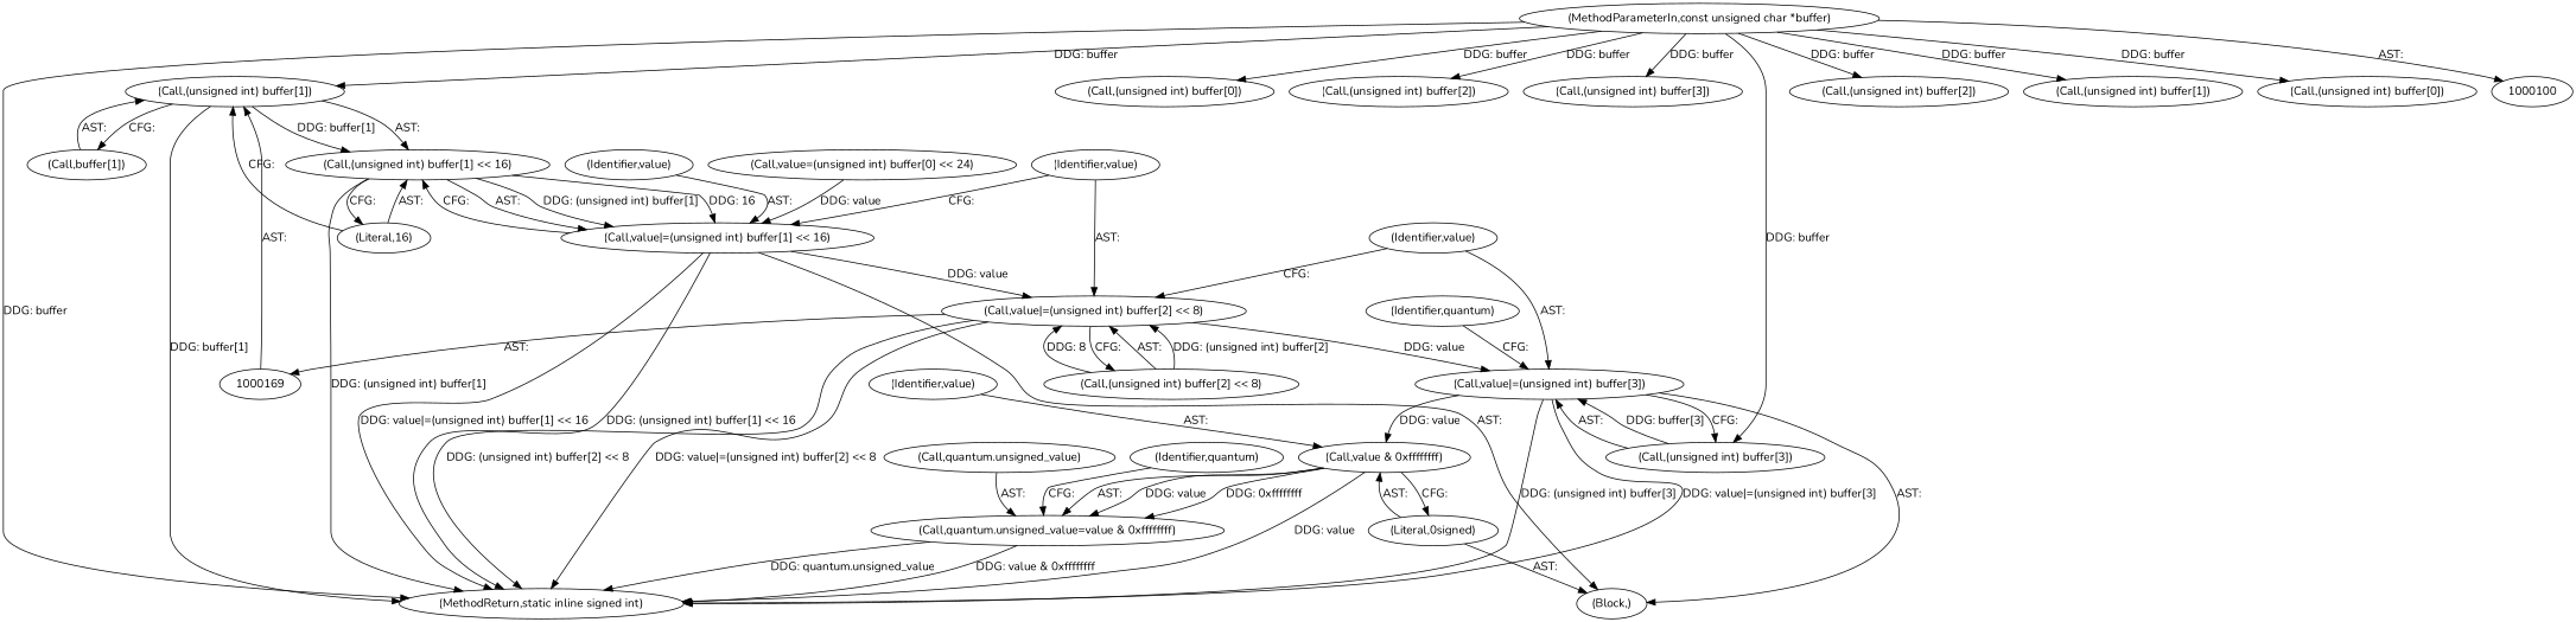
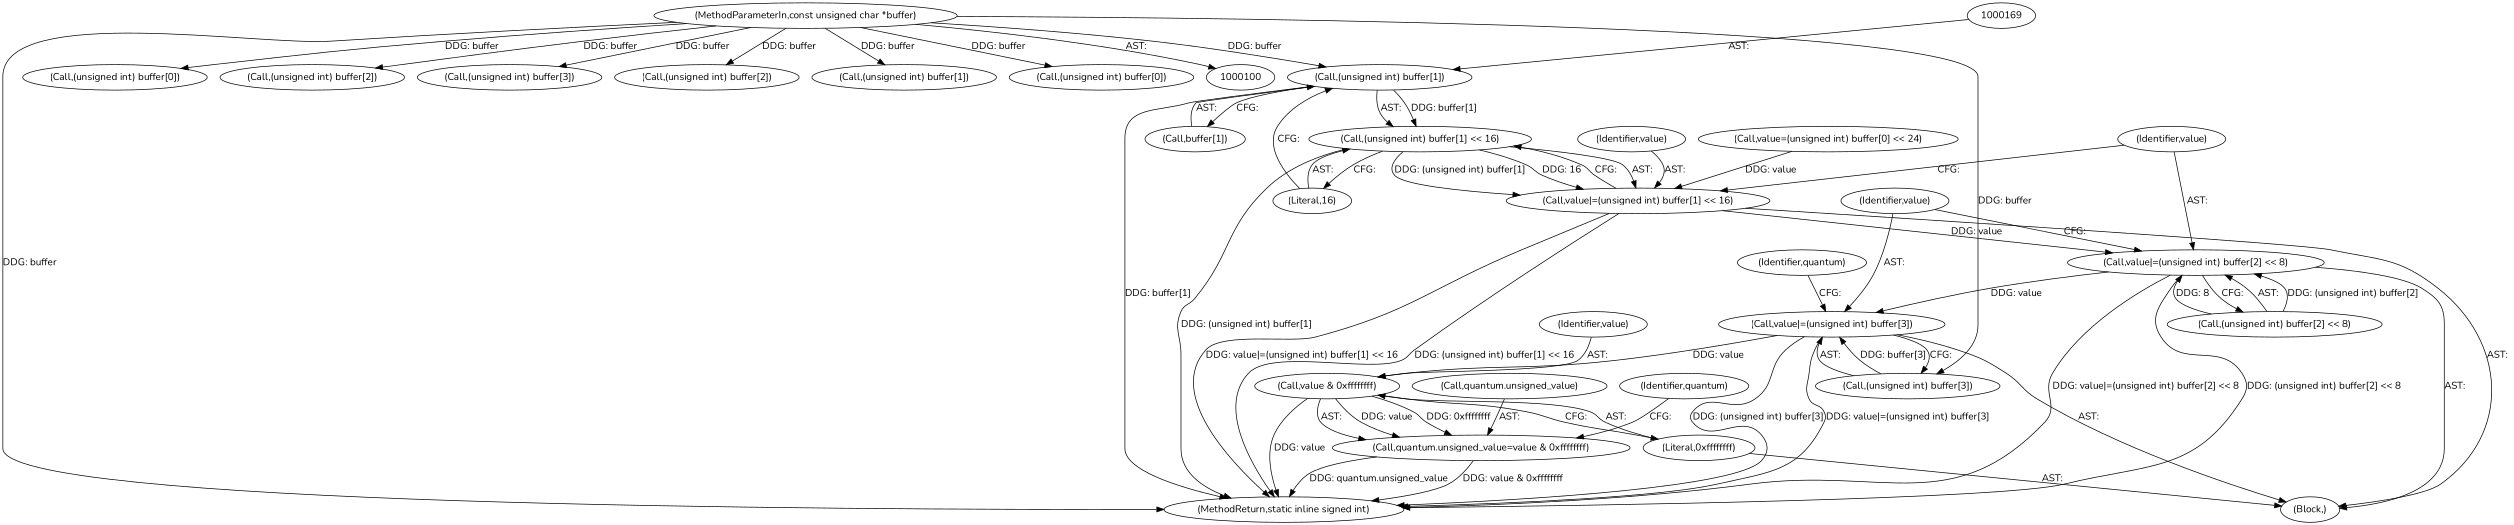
  digraph {
    fontname=Nunito
    node [fontname=Nunito]
    edge [fontname=Nunito]
    n1 [label="(Call,(unsigned int) buffer[1])"]
    n2 [label="(Call,(unsigned int) buffer[1] << 16)"]
    n3 [label="(Call,buffer[1])"]
    n4 [label="(MethodReturn,static inline signed int)"]
    n5 [label="(Call,value|=(unsigned int) buffer[1] << 16)"]
    n6 [label="(Literal,16)"]
    n7 [label="(MethodParameterIn,const unsigned char *buffer)"]
    n8 [label="(Call,(unsigned int) buffer[0])"]
    n9 [label="(Call,(unsigned int) buffer[2])"]
    n10 [label="(Call,(unsigned int) buffer[3])"]
    n11 [label="(Call,(unsigned int) buffer[3])"]
    n12 [label="(Call,(unsigned int) buffer[2])"]
    n13 [label="(Call,(unsigned int) buffer[1])"]
    n14 [label="(Call,(unsigned int) buffer[0])"]
    1000100
    n16 [label="(Call,value|=(unsigned int) buffer[3])"]
    n17 [label="(Call,value|=(unsigned int) buffer[2] << 8)"]
    n18 [label="(Block,)"]
    n19 [label="(Call,(unsigned int) buffer[2] << 8)"]
    n20 [label="(Call,value & 0xffffffff)"]
    n21 [label="(Call,quantum.unsigned_value=value & 0xffffffff)"]
-   n22 [label="(Literal,0signed)"]
+   n22 [label="(Literal,0xffffffff)"]
    n23 [label="(Call,quantum.unsigned_value)"]
    n24 [label="(Identifier,value)"]
    n25 [label="(Identifier,value)"]
    n26 [label="(Identifier,quantum)"]
    n27 [label="(Identifier,quantum)"]
    n28 [label="(Call,value=(unsigned int) buffer[0] << 24)"]
    n29 [label="(Identifier,value)"]
    n30 [label="(Identifier,value)"]
    1000169
    n1 -> n2 [label="AST: "]
    n1 -> n2 [label="DDG: buffer[1]"]
    n1 -> n3 [label="CFG: "]
    n1 -> n4 [label="DDG: buffer[1]"]
    n2 -> n4 [label="DDG: (unsigned int) buffer[1]"]
    n2 -> n5 [label="AST: "]
    n2 -> n5 [label="DDG: (unsigned int) buffer[1]"]
    n2 -> n5 [label="DDG: 16"]
    n2 -> n6 [label="CFG: "]
    n3 -> n1 [label="AST: "]
    n5 -> n2 [label="CFG: "]
    n5 -> n4 [label="DDG: (unsigned int) buffer[1] << 16"]
    n5 -> n4 [label="DDG: value|=(unsigned int) buffer[1] << 16"]
    n5 -> n17 [label="DDG: value"]
    n5 -> n18 [label="AST: "]
    n6 -> n1 [label="CFG: "]
    n6 -> n2 [label="AST: "]
    n7 -> n1 [label="DDG: buffer"]
    n7 -> n4 [label="DDG: buffer"]
    n7 -> n8 [label="DDG: buffer"]
    n7 -> n9 [label="DDG: buffer"]
    n7 -> n10 [label="DDG: buffer"]
    n7 -> n11 [label="DDG: buffer"]
    n7 -> n12 [label="DDG: buffer"]
    n7 -> n13 [label="DDG: buffer"]
    n7 -> n14 [label="DDG: buffer"]
    n7 -> 1000100 [label="AST: "]
    n11 -> n16 [label="AST: "]
    n11 -> n16 [label="DDG: buffer[3]"]
    n16 -> n4 [label="DDG: (unsigned int) buffer[3]"]
    n16 -> n4 [label="DDG: value|=(unsigned int) buffer[3]"]
    n16 -> n11 [label="CFG: "]
    n16 -> n18 [label="AST: "]
    n16 -> n20 [label="DDG: value"]
    n17 -> n4 [label="DDG: (unsigned int) buffer[2] << 8"]
    n17 -> n4 [label="DDG: value|=(unsigned int) buffer[2] << 8"]
    n17 -> n16 [label="DDG: value"]
-   n17 -> 1000169 [label="AST: "]
+   n17 -> n18 [label="AST: "]
    n17 -> n19 [label="CFG: "]
    n19 -> n17 [label="AST: "]
    n19 -> n17 [label="DDG: (unsigned int) buffer[2]"]
    n19 -> n17 [label="DDG: 8"]
    n20 -> n4 [label="DDG: value"]
    n20 -> n21 [label="AST: "]
    n20 -> n21 [label="DDG: value"]
    n20 -> n21 [label="DDG: 0xffffffff"]
    n20 -> n22 [label="CFG: "]
    n21 -> n4 [label="DDG: quantum.unsigned_value"]
    n21 -> n4 [label="DDG: value & 0xffffffff"]
    n22 -> n18 [label="AST: "]
    n22 -> n20 [label="AST: "]
    n23 -> n21 [label="AST: "]
    n24 -> n20 [label="AST: "]
    n25 -> n5 [label="AST: "]
    n26 -> n16 [label="CFG: "]
    n27 -> n21 [label="CFG: "]
    n28 -> n5 [label="DDG: value"]
    n29 -> n16 [label="AST: "]
    n29 -> n17 [label="CFG: "]
    n30 -> n5 [label="CFG: "]
    n30 -> n17 [label="AST: "]
    1000169 -> n1 [label="AST: "]
  }
